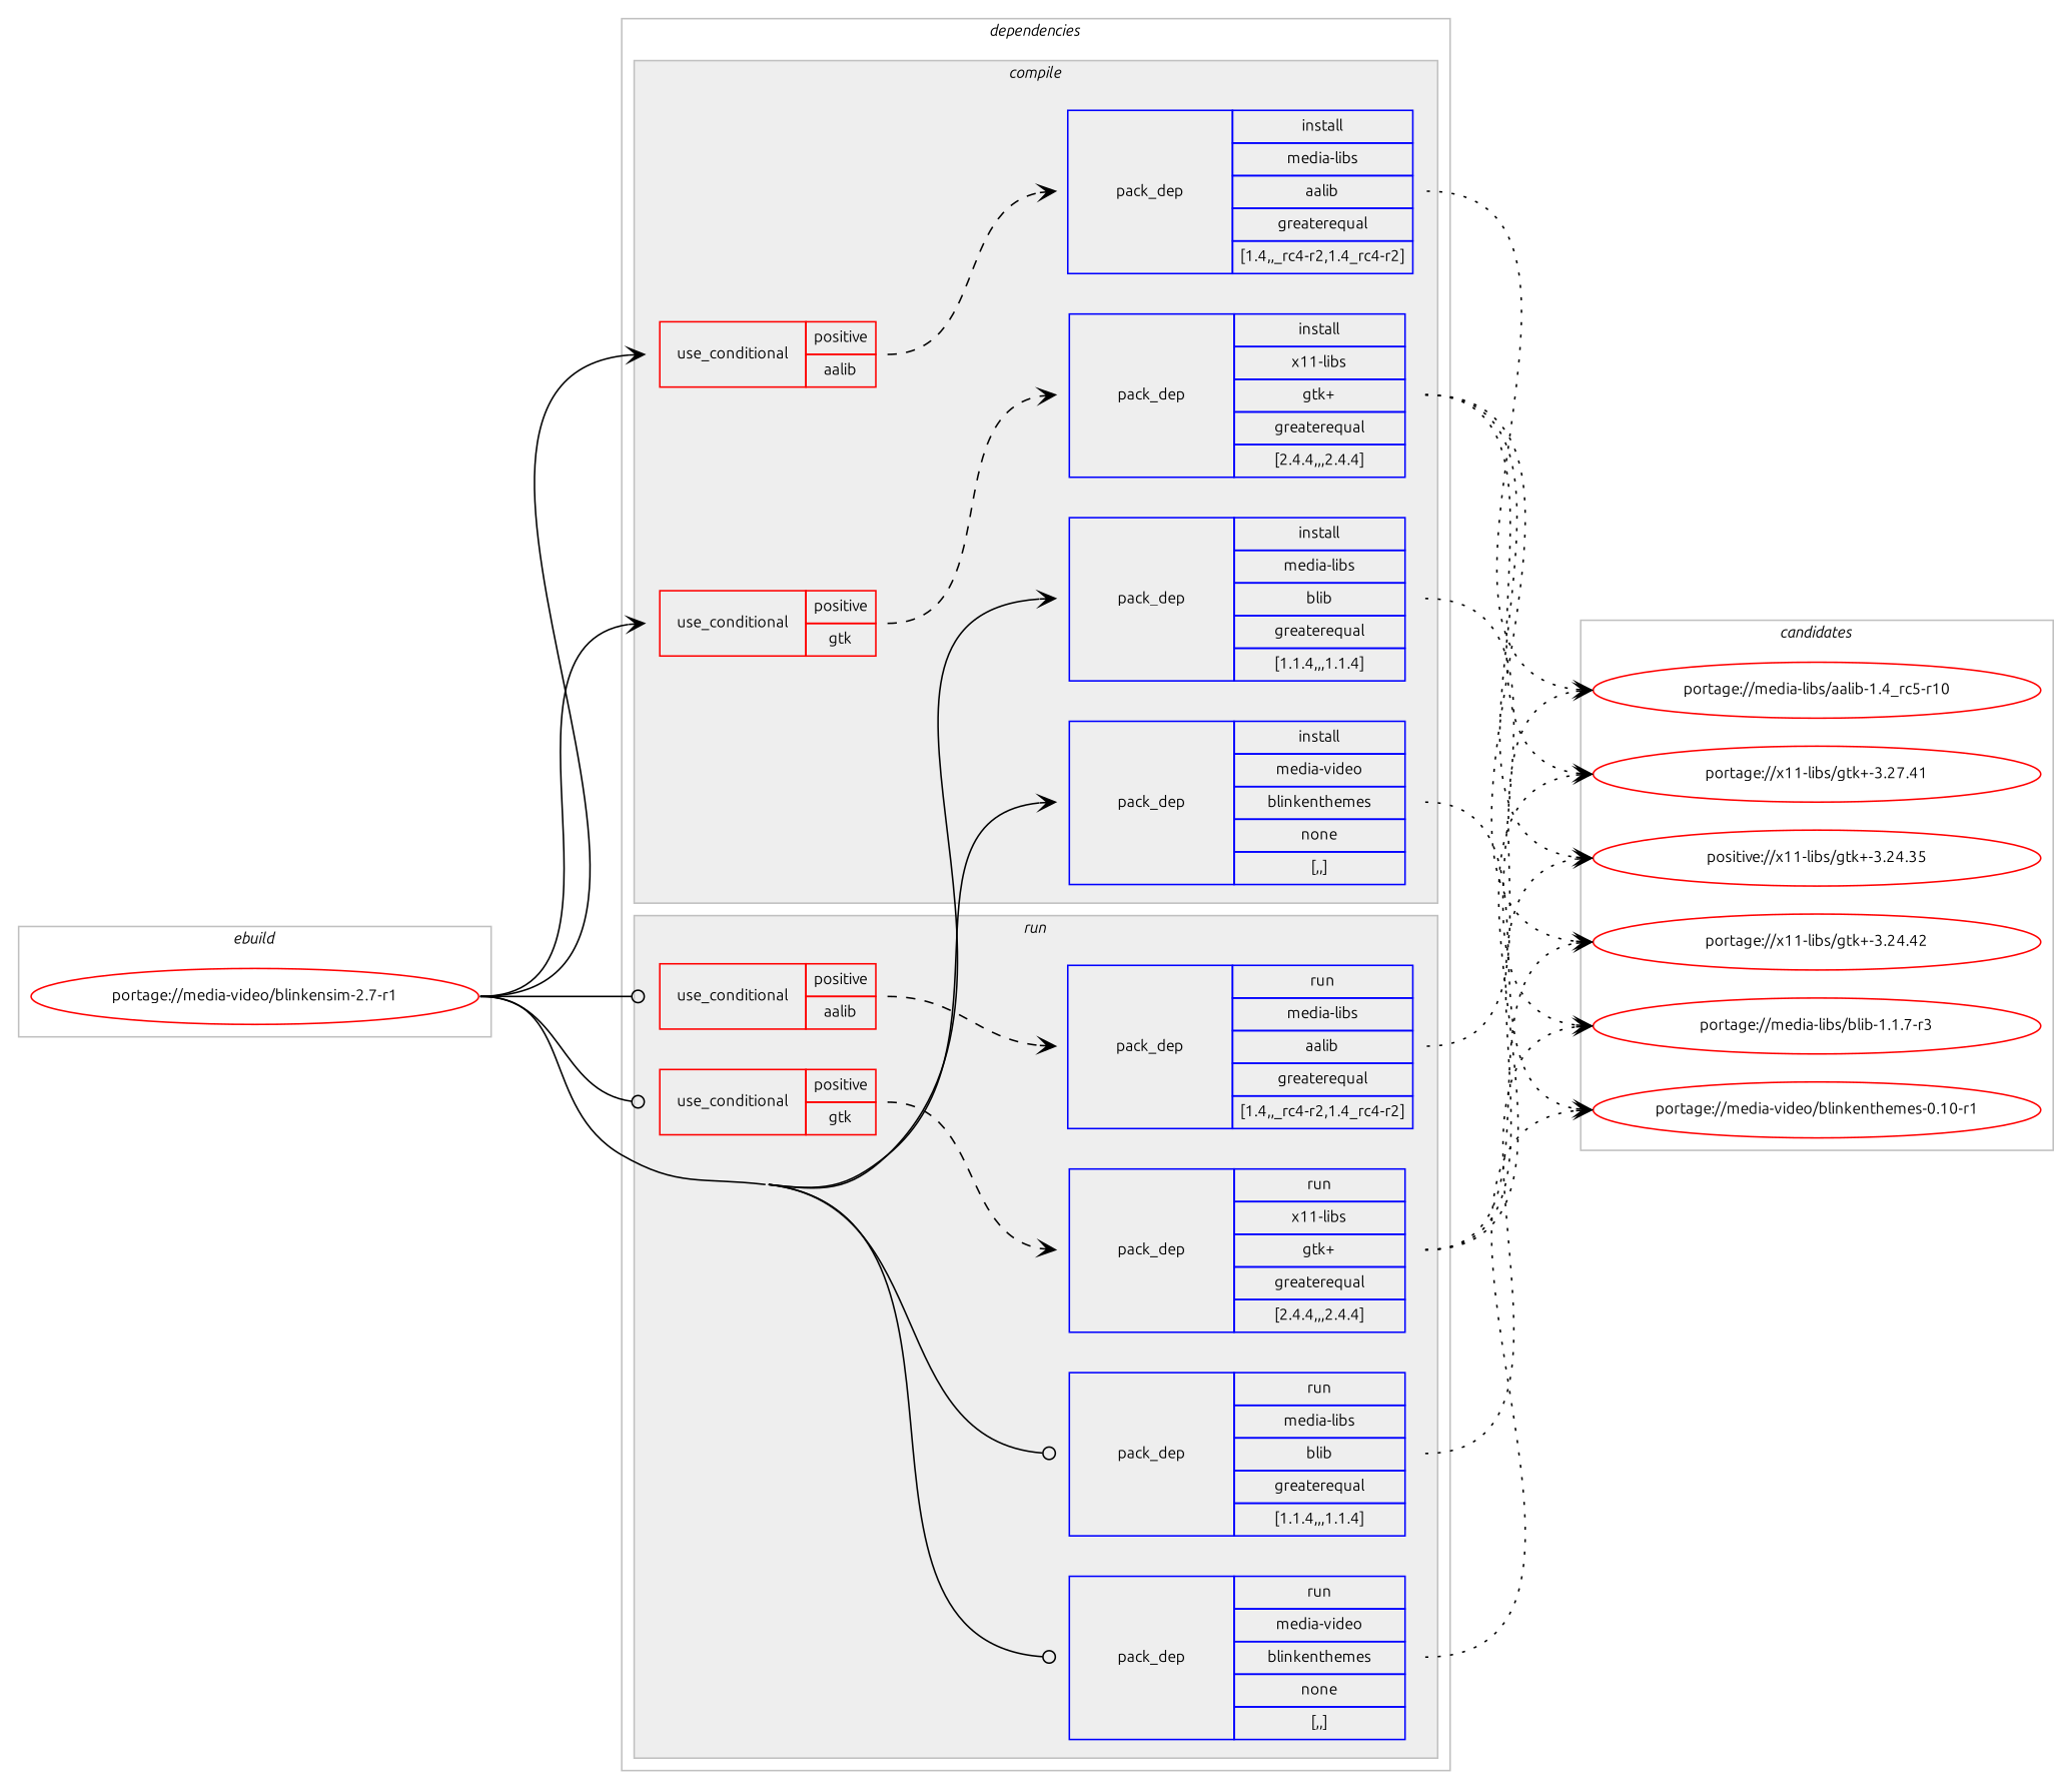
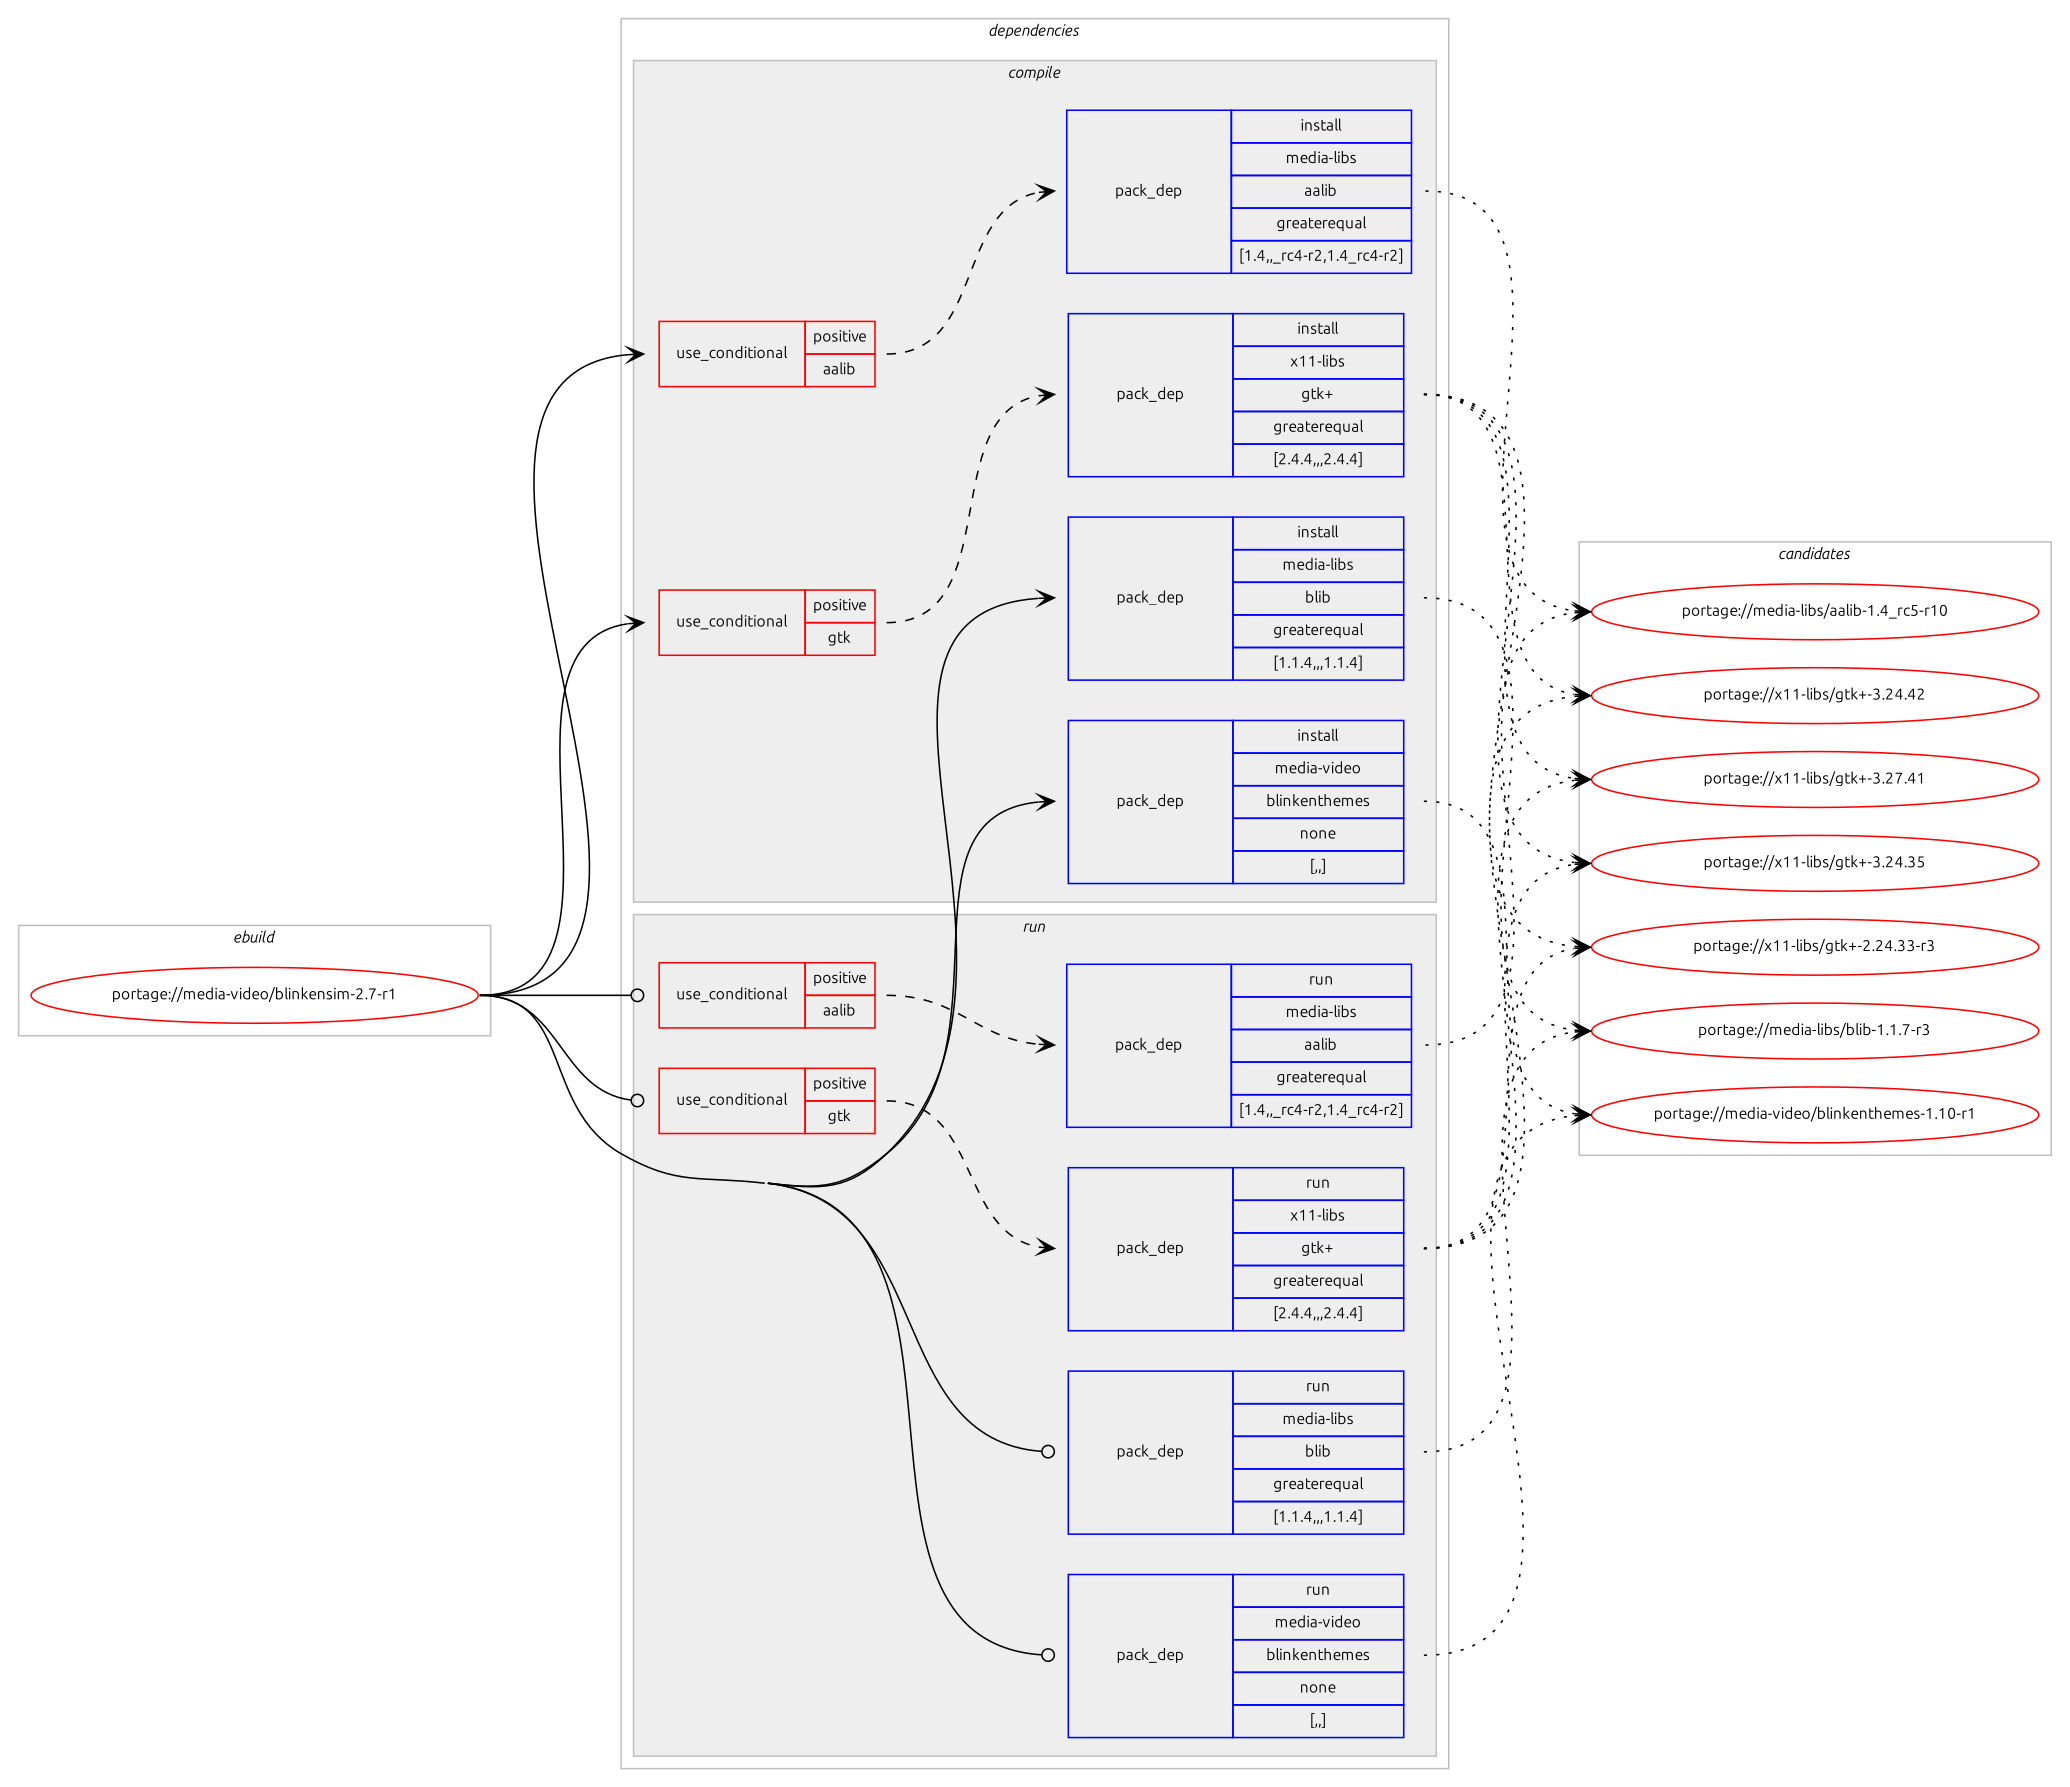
  digraph {
    compound=true
    concentrate=true
    fontname=Ubuntu
    fontsize=10
    newrank=true
    rankdir=LR
    ranksep=1.5
    node [color=red fontname=Ubuntu fontsize=10 shape=none]
    edge [arrowhead=vee fontname=Ubuntu headport=w style=dotted tailport=e weight=100]
    n1 [label="portage://media-video/blinkensim-2.7-r1" width=4 shape=""]
    n2 [color=blue label=<<TABLE BORDER="0" CELLBORDER="1" CELLSPACING="0" CELLPADDING="4" WIDTH="220"><TR><TD ROWSPAN="6" CELLPADDING="30">pack_dep</TD></TR><TR><TD WIDTH="110">install</TD></TR><TR><TD>media-libs</TD></TR><TR><TD>aalib</TD></TR><TR><TD>greaterequal</TD></TR><TR><TD>[1.4,,_rc4-r2,1.4_rc4-r2]</TD></TR></TABLE>>]
    n3 [label=<<TABLE BORDER="0" CELLBORDER="1" CELLSPACING="0" CELLPADDING="4"><TR><TD ROWSPAN="3" CELLPADDING="10">use_conditional</TD></TR><TR><TD>positive</TD></TR><TR><TD>aalib</TD></TR></TABLE>>]
    n4 [color=blue label=<<TABLE BORDER="0" CELLBORDER="1" CELLSPACING="0" CELLPADDING="4" WIDTH="220"><TR><TD ROWSPAN="6" CELLPADDING="30">pack_dep</TD></TR><TR><TD WIDTH="110">install</TD></TR><TR><TD>x11-libs</TD></TR><TR><TD>gtk+</TD></TR><TR><TD>greaterequal</TD></TR><TR><TD>[2.4.4,,,2.4.4]</TD></TR></TABLE>>]
    n5 [label=<<TABLE BORDER="0" CELLBORDER="1" CELLSPACING="0" CELLPADDING="4"><TR><TD ROWSPAN="3" CELLPADDING="10">use_conditional</TD></TR><TR><TD>positive</TD></TR><TR><TD>gtk</TD></TR></TABLE>>]
    n6 [color=blue label=<<TABLE BORDER="0" CELLBORDER="1" CELLSPACING="0" CELLPADDING="4" WIDTH="220"><TR><TD ROWSPAN="6" CELLPADDING="30">pack_dep</TD></TR><TR><TD WIDTH="110">install</TD></TR><TR><TD>media-libs</TD></TR><TR><TD>blib</TD></TR><TR><TD>greaterequal</TD></TR><TR><TD>[1.1.4,,,1.1.4]</TD></TR></TABLE>>]
    n7 [color=blue label=<<TABLE BORDER="0" CELLBORDER="1" CELLSPACING="0" CELLPADDING="4" WIDTH="220"><TR><TD ROWSPAN="6" CELLPADDING="30">pack_dep</TD></TR><TR><TD WIDTH="110">install</TD></TR><TR><TD>media-video</TD></TR><TR><TD>blinkenthemes</TD></TR><TR><TD>none</TD></TR><TR><TD>[,,]</TD></TR></TABLE>>]
    n8 [color=blue label=<<TABLE BORDER="0" CELLBORDER="1" CELLSPACING="0" CELLPADDING="4" WIDTH="220"><TR><TD ROWSPAN="6" CELLPADDING="30">pack_dep</TD></TR><TR><TD WIDTH="110">run</TD></TR><TR><TD>media-libs</TD></TR><TR><TD>aalib</TD></TR><TR><TD>greaterequal</TD></TR><TR><TD>[1.4,,_rc4-r2,1.4_rc4-r2]</TD></TR></TABLE>>]
    n9 [label=<<TABLE BORDER="0" CELLBORDER="1" CELLSPACING="0" CELLPADDING="4"><TR><TD ROWSPAN="3" CELLPADDING="10">use_conditional</TD></TR><TR><TD>positive</TD></TR><TR><TD>aalib</TD></TR></TABLE>>]
    n10 [color=blue label=<<TABLE BORDER="0" CELLBORDER="1" CELLSPACING="0" CELLPADDING="4" WIDTH="220"><TR><TD ROWSPAN="6" CELLPADDING="30">pack_dep</TD></TR><TR><TD WIDTH="110">run</TD></TR><TR><TD>x11-libs</TD></TR><TR><TD>gtk+</TD></TR><TR><TD>greaterequal</TD></TR><TR><TD>[2.4.4,,,2.4.4]</TD></TR></TABLE>>]
    n11 [label=<<TABLE BORDER="0" CELLBORDER="1" CELLSPACING="0" CELLPADDING="4"><TR><TD ROWSPAN="3" CELLPADDING="10">use_conditional</TD></TR><TR><TD>positive</TD></TR><TR><TD>gtk</TD></TR></TABLE>>]
    n12 [color=blue label=<<TABLE BORDER="0" CELLBORDER="1" CELLSPACING="0" CELLPADDING="4" WIDTH="220"><TR><TD ROWSPAN="6" CELLPADDING="30">pack_dep</TD></TR><TR><TD WIDTH="110">run</TD></TR><TR><TD>media-libs</TD></TR><TR><TD>blib</TD></TR><TR><TD>greaterequal</TD></TR><TR><TD>[1.1.4,,,1.1.4]</TD></TR></TABLE>>]
    n13 [color=blue label=<<TABLE BORDER="0" CELLBORDER="1" CELLSPACING="0" CELLPADDING="4" WIDTH="220"><TR><TD ROWSPAN="6" CELLPADDING="30">pack_dep</TD></TR><TR><TD WIDTH="110">run</TD></TR><TR><TD>media-video</TD></TR><TR><TD>blinkenthemes</TD></TR><TR><TD>none</TD></TR><TR><TD>[,,]</TD></TR></TABLE>>]
    n14 [label="portage://media-libs/aalib-1.4_rc5-r10" width=4 shape=""]
    n15 [label="portage://x11-libs/gtk+-3.24.42" width=4 shape=""]
    n16 [label="portage://x11-libs/gtk+-3.27.41" width=4 shape=""]
-   n17 [label="positive://x11-libs/gtk+-3.24.35" width=4 shape=""]
+   n17 [label="portage://x11-libs/gtk+-3.24.35" width=4 shape=""]
+   n18 [label="portage://x11-libs/gtk+-2.24.33-r3" width=4 shape=""]
    n19 [label="portage://media-libs/blib-1.1.7-r3" width=4 shape=""]
-   n20 [label="portage://media-video/blinkenthemes-0.10-r1" width=4 shape=""]
+   n20 [label="portage://media-video/blinkenthemes-1.10-r1" width=4 shape=""]
    subgraph cluster_1 {
      color=gray
      label=<<i>ebuild</i>>
      n1
    }
    subgraph cluster_2 {
      color=gray
      label=<<i>dependencies</i>>
      subgraph cluster_3 {
        color=gray
        fillcolor="#eeeeee"
        label=<<i>compile</i>>
        style=filled
        subgraph sub_4 {
          color=gray
          fillcolor="#eeeeee"
          label=<<i>compile</i>>
          style=filled
          n3
          subgraph sub_5 {
            color=gray
            fillcolor="#eeeeee"
            label=<<i>compile</i>>
            style=filled
            n2
          }
        }
        subgraph sub_6 {
          color=gray
          fillcolor="#eeeeee"
          label=<<i>compile</i>>
          style=filled
          n5
          subgraph sub_7 {
            color=gray
            fillcolor="#eeeeee"
            label=<<i>compile</i>>
            style=filled
            n4
          }
        }
        subgraph sub_8 {
          color=gray
          fillcolor="#eeeeee"
          label=<<i>compile</i>>
          style=filled
          n6
        }
        subgraph sub_9 {
          color=gray
          fillcolor="#eeeeee"
          label=<<i>compile</i>>
          style=filled
          n7
        }
      }
      subgraph cluster_10 {
        color=gray
        fillcolor="#eeeeee"
        label=<<i>compile and run</i>>
        style=filled
      }
      subgraph cluster_11 {
        color=gray
        fillcolor="#eeeeee"
        label=<<i>run</i>>
        style=filled
        subgraph sub_12 {
          color=gray
          fillcolor="#eeeeee"
          label=<<i>run</i>>
          style=filled
          n9
          subgraph sub_13 {
            color=gray
            fillcolor="#eeeeee"
            label=<<i>run</i>>
            style=filled
            n8
          }
        }
        subgraph sub_14 {
          color=gray
          fillcolor="#eeeeee"
          label=<<i>run</i>>
          style=filled
          n11
          subgraph sub_15 {
            color=gray
            fillcolor="#eeeeee"
            label=<<i>run</i>>
            style=filled
            n10
          }
        }
        subgraph sub_16 {
          color=gray
          fillcolor="#eeeeee"
          label=<<i>run</i>>
          style=filled
          n12
        }
        subgraph sub_17 {
          color=gray
          fillcolor="#eeeeee"
          label=<<i>run</i>>
          style=filled
          n13
        }
      }
    }
    subgraph cluster_18 {
      color=gray
      label=<<i>candidates</i>>
      rank=same
      subgraph sub_19 {
        color=black
        label=<<i>candidates</i>>
        nodesep=1
        rank=same
        n14
      }
      subgraph sub_20 {
        color=black
        label=<<i>candidates</i>>
        nodesep=1
        rank=same
        n15
        n16
        n17
+       n18
      }
      subgraph sub_21 {
        color=black
        label=<<i>candidates</i>>
        nodesep=1
        rank=same
        n19
      }
      subgraph sub_22 {
        color=black
        label=<<i>candidates</i>>
        nodesep=1
        rank=same
        n20
      }
      subgraph sub_23 {
        color=black
        label=<<i>candidates</i>>
        nodesep=1
        rank=same
        n14
      }
      subgraph sub_24 {
        color=black
        label=<<i>candidates</i>>
        nodesep=1
        rank=same
        n15
        n16
        n17
+       n18
      }
      subgraph sub_25 {
        color=black
        label=<<i>candidates</i>>
        nodesep=1
        rank=same
        n19
      }
      subgraph sub_26 {
        color=black
        label=<<i>candidates</i>>
        nodesep=1
        rank=same
        n20
      }
    }
    n1 -> n3 [style=solid weight=20]
    n1 -> n5 [style=solid weight=20]
    n1 -> n6 [style=solid weight=20]
    n1 -> n7 [style=solid weight=20]
    n1 -> n9 [arrowhead=odot style=solid weight=20]
    n1 -> n11 [arrowhead=odot style=solid weight=20]
    n1 -> n12 [arrowhead=odot style=solid weight=20]
    n1 -> n13 [arrowhead=odot style=solid weight=20]
    n2 -> n14
    n3 -> n2 [style=dashed weight=20]
    n4 -> n15
    n4 -> n16
    n4 -> n17
+   n4 -> n18
    n5 -> n4 [style=dashed weight=20]
    n6 -> n19
    n7 -> n20
    n8 -> n14
    n9 -> n8 [style=dashed weight=20]
    n10 -> n15
    n10 -> n16
    n10 -> n17
+   n10 -> n18
    n11 -> n10 [style=dashed weight=20]
    n12 -> n19
    n13 -> n20
  }
